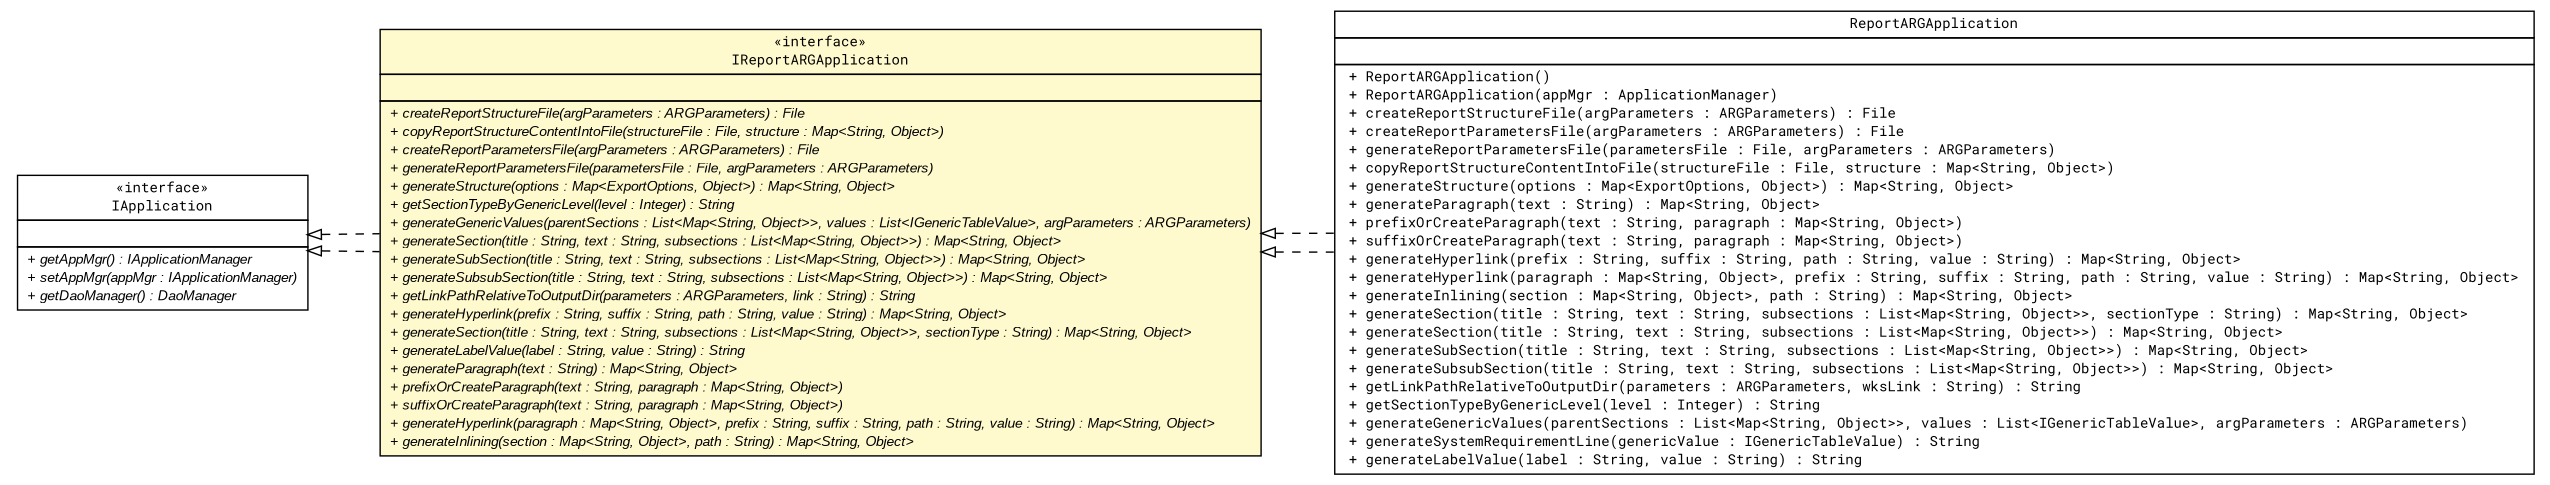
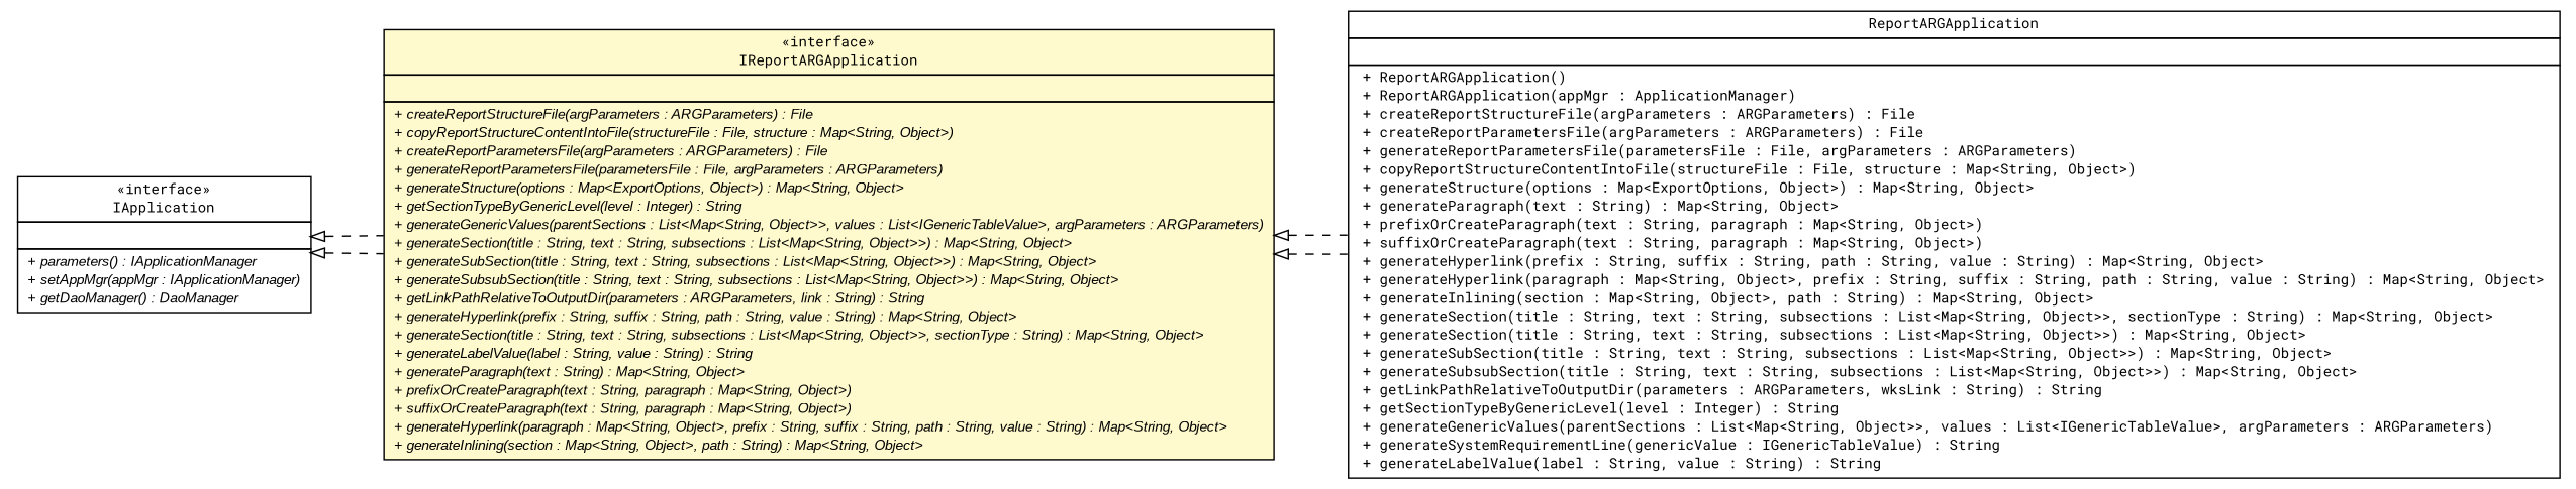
  digraph {
    nodesep=0.25
    ranksep=0.5
    rankdir=LR
    fontname="Roboto Mono"
    node [fontcolor=black fontname="Roboto Mono" fontsize=10.0 shape=plaintext]
    edge [arrowtail=empty dir=back fontname="Roboto Mono" fontsize=10 headport=p labelfontname=arial labelfontsize=10 style=dashed tailport=p]
-   n1 [label=<<table title="gov.sandia.cf.application.IApplication" border="0" cellborder="1" cellspacing="0" cellpadding="2" port="p" href="./IApplication.html"> 		<tr><td><table border="0" cellspacing="0" cellpadding="1"> <tr><td align="center" balign="center"> &#171;interface&#187; </td></tr> <tr><td align="center" balign="center"> IApplication </td></tr> 		</table></td></tr> 		<tr><td><table border="0" cellspacing="0" cellpadding="1"> <tr><td align="left" balign="left">  </td></tr> 		</table></td></tr> 		<tr><td><table border="0" cellspacing="0" cellpadding="1"> <tr><td align="left" balign="left"><font face="arial italic" point-size="10.0"> + getAppMgr() : IApplicationManager </font></td></tr> <tr><td align="left" balign="left"><font face="arial italic" point-size="10.0"> + setAppMgr(appMgr : IApplicationManager) </font></td></tr> <tr><td align="left" balign="left"><font face="arial italic" point-size="10.0"> + getDaoManager() : DaoManager </font></td></tr> 		</table></td></tr> 		</table>>]
+   n1 [label=<<table title="gov.sandia.cf.application.IApplication" border="0" cellborder="1" cellspacing="0" cellpadding="2" port="p" href="./IApplication.html"> 		<tr><td><table border="0" cellspacing="0" cellpadding="1"> <tr><td align="center" balign="center"> &#171;interface&#187; </td></tr> <tr><td align="center" balign="center"> IApplication </td></tr> 		</table></td></tr> 		<tr><td><table border="0" cellspacing="0" cellpadding="1"> <tr><td align="left" balign="left">  </td></tr> 		</table></td></tr> 		<tr><td><table border="0" cellspacing="0" cellpadding="1"> <tr><td align="left" balign="left"><font face="arial italic" point-size="10.0"> + parameters() : IApplicationManager </font></td></tr> <tr><td align="left" balign="left"><font face="arial italic" point-size="10.0"> + setAppMgr(appMgr : IApplicationManager) </font></td></tr> <tr><td align="left" balign="left"><font face="arial italic" point-size="10.0"> + getDaoManager() : DaoManager </font></td></tr> 		</table></td></tr> 		</table>>]
    n2 [label=<<table title="gov.sandia.cf.application.IReportARGApplication" border="0" cellborder="1" cellspacing="0" cellpadding="2" port="p" bgcolor="lemonChiffon" href="./IReportARGApplication.html"> 		<tr><td><table border="0" cellspacing="0" cellpadding="1"> <tr><td align="center" balign="center"> &#171;interface&#187; </td></tr> <tr><td align="center" balign="center"> IReportARGApplication </td></tr> 		</table></td></tr> 		<tr><td><table border="0" cellspacing="0" cellpadding="1"> <tr><td align="left" balign="left">  </td></tr> 		</table></td></tr> 		<tr><td><table border="0" cellspacing="0" cellpadding="1"> <tr><td align="left" balign="left"><font face="arial italic" point-size="10.0"> + createReportStructureFile(argParameters : ARGParameters) : File </font></td></tr> <tr><td align="left" balign="left"><font face="arial italic" point-size="10.0"> + copyReportStructureContentIntoFile(structureFile : File, structure : Map&lt;String, Object&gt;) </font></td></tr> <tr><td align="left" balign="left"><font face="arial italic" point-size="10.0"> + createReportParametersFile(argParameters : ARGParameters) : File </font></td></tr> <tr><td align="left" balign="left"><font face="arial italic" point-size="10.0"> + generateReportParametersFile(parametersFile : File, argParameters : ARGParameters) </font></td></tr> <tr><td align="left" balign="left"><font face="arial italic" point-size="10.0"> + generateStructure(options : Map&lt;ExportOptions, Object&gt;) : Map&lt;String, Object&gt; </font></td></tr> <tr><td align="left" balign="left"><font face="arial italic" point-size="10.0"> + getSectionTypeByGenericLevel(level : Integer) : String </font></td></tr> <tr><td align="left" balign="left"><font face="arial italic" point-size="10.0"> + generateGenericValues(parentSections : List&lt;Map&lt;String, Object&gt;&gt;, values : List&lt;IGenericTableValue&gt;, argParameters : ARGParameters) </font></td></tr> <tr><td align="left" balign="left"><font face="arial italic" point-size="10.0"> + generateSection(title : String, text : String, subsections : List&lt;Map&lt;String, Object&gt;&gt;) : Map&lt;String, Object&gt; </font></td></tr> <tr><td align="left" balign="left"><font face="arial italic" point-size="10.0"> + generateSubSection(title : String, text : String, subsections : List&lt;Map&lt;String, Object&gt;&gt;) : Map&lt;String, Object&gt; </font></td></tr> <tr><td align="left" balign="left"><font face="arial italic" point-size="10.0"> + generateSubsubSection(title : String, text : String, subsections : List&lt;Map&lt;String, Object&gt;&gt;) : Map&lt;String, Object&gt; </font></td></tr> <tr><td align="left" balign="left"><font face="arial italic" point-size="10.0"> + getLinkPathRelativeToOutputDir(parameters : ARGParameters, link : String) : String </font></td></tr> <tr><td align="left" balign="left"><font face="arial italic" point-size="10.0"> + generateHyperlink(prefix : String, suffix : String, path : String, value : String) : Map&lt;String, Object&gt; </font></td></tr> <tr><td align="left" balign="left"><font face="arial italic" point-size="10.0"> + generateSection(title : String, text : String, subsections : List&lt;Map&lt;String, Object&gt;&gt;, sectionType : String) : Map&lt;String, Object&gt; </font></td></tr> <tr><td align="left" balign="left"><font face="arial italic" point-size="10.0"> + generateLabelValue(label : String, value : String) : String </font></td></tr> <tr><td align="left" balign="left"><font face="arial italic" point-size="10.0"> + generateParagraph(text : String) : Map&lt;String, Object&gt; </font></td></tr> <tr><td align="left" balign="left"><font face="arial italic" point-size="10.0"> + prefixOrCreateParagraph(text : String, paragraph : Map&lt;String, Object&gt;) </font></td></tr> <tr><td align="left" balign="left"><font face="arial italic" point-size="10.0"> + suffixOrCreateParagraph(text : String, paragraph : Map&lt;String, Object&gt;) </font></td></tr> <tr><td align="left" balign="left"><font face="arial italic" point-size="10.0"> + generateHyperlink(paragraph : Map&lt;String, Object&gt;, prefix : String, suffix : String, path : String, value : String) : Map&lt;String, Object&gt; </font></td></tr> <tr><td align="left" balign="left"><font face="arial italic" point-size="10.0"> + generateInlining(section : Map&lt;String, Object&gt;, path : String) : Map&lt;String, Object&gt; </font></td></tr> 		</table></td></tr> 		</table>>]
    n3 [label=<<table title="gov.sandia.cf.application.impl.ReportARGApplication" border="0" cellborder="1" cellspacing="0" cellpadding="2" port="p" href="./impl/ReportARGApplication.html"> 		<tr><td><table border="0" cellspacing="0" cellpadding="1"> <tr><td align="center" balign="center"> ReportARGApplication </td></tr> 		</table></td></tr> 		<tr><td><table border="0" cellspacing="0" cellpadding="1"> <tr><td align="left" balign="left">  </td></tr> 		</table></td></tr> 		<tr><td><table border="0" cellspacing="0" cellpadding="1"> <tr><td align="left" balign="left"> + ReportARGApplication() </td></tr> <tr><td align="left" balign="left"> + ReportARGApplication(appMgr : ApplicationManager) </td></tr> <tr><td align="left" balign="left"> + createReportStructureFile(argParameters : ARGParameters) : File </td></tr> <tr><td align="left" balign="left"> + createReportParametersFile(argParameters : ARGParameters) : File </td></tr> <tr><td align="left" balign="left"> + generateReportParametersFile(parametersFile : File, argParameters : ARGParameters) </td></tr> <tr><td align="left" balign="left"> + copyReportStructureContentIntoFile(structureFile : File, structure : Map&lt;String, Object&gt;) </td></tr> <tr><td align="left" balign="left"> + generateStructure(options : Map&lt;ExportOptions, Object&gt;) : Map&lt;String, Object&gt; </td></tr> <tr><td align="left" balign="left"> + generateParagraph(text : String) : Map&lt;String, Object&gt; </td></tr> <tr><td align="left" balign="left"> + prefixOrCreateParagraph(text : String, paragraph : Map&lt;String, Object&gt;) </td></tr> <tr><td align="left" balign="left"> + suffixOrCreateParagraph(text : String, paragraph : Map&lt;String, Object&gt;) </td></tr> <tr><td align="left" balign="left"> + generateHyperlink(prefix : String, suffix : String, path : String, value : String) : Map&lt;String, Object&gt; </td></tr> <tr><td align="left" balign="left"> + generateHyperlink(paragraph : Map&lt;String, Object&gt;, prefix : String, suffix : String, path : String, value : String) : Map&lt;String, Object&gt; </td></tr> <tr><td align="left" balign="left"> + generateInlining(section : Map&lt;String, Object&gt;, path : String) : Map&lt;String, Object&gt; </td></tr> <tr><td align="left" balign="left"> + generateSection(title : String, text : String, subsections : List&lt;Map&lt;String, Object&gt;&gt;, sectionType : String) : Map&lt;String, Object&gt; </td></tr> <tr><td align="left" balign="left"> + generateSection(title : String, text : String, subsections : List&lt;Map&lt;String, Object&gt;&gt;) : Map&lt;String, Object&gt; </td></tr> <tr><td align="left" balign="left"> + generateSubSection(title : String, text : String, subsections : List&lt;Map&lt;String, Object&gt;&gt;) : Map&lt;String, Object&gt; </td></tr> <tr><td align="left" balign="left"> + generateSubsubSection(title : String, text : String, subsections : List&lt;Map&lt;String, Object&gt;&gt;) : Map&lt;String, Object&gt; </td></tr> <tr><td align="left" balign="left"> + getLinkPathRelativeToOutputDir(parameters : ARGParameters, wksLink : String) : String </td></tr> <tr><td align="left" balign="left"> + getSectionTypeByGenericLevel(level : Integer) : String </td></tr> <tr><td align="left" balign="left"> + generateGenericValues(parentSections : List&lt;Map&lt;String, Object&gt;&gt;, values : List&lt;IGenericTableValue&gt;, argParameters : ARGParameters) </td></tr> <tr><td align="left" balign="left"> + generateSystemRequirementLine(genericValue : IGenericTableValue) : String </td></tr> <tr><td align="left" balign="left"> + generateLabelValue(label : String, value : String) : String </td></tr> 		</table></td></tr> 		</table>>]
    n1 -> n2
    n1 -> n2
    n2 -> n3
    n2 -> n3
  }
